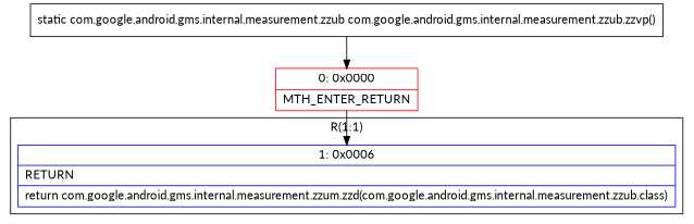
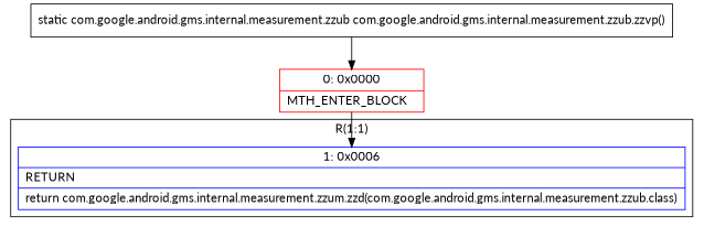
  digraph {
    fontname=Lato
    node [shape=record fontname=Lato]
    edge [fontname=Lato]
    n1 [color=blue label="{1\:\ 0x0006|RETURN\l|return com.google.android.gms.internal.measurement.zzum.zzd(com.google.android.gms.internal.measurement.zzub.class)\l}"]
-   n2 [color=red label="{0\:\ 0x0000|MTH_ENTER_RETURN\l}"]
+   n2 [color=red label="{0\:\ 0x0000|MTH_ENTER_BLOCK\l}"]
    n3 [label="{static com.google.android.gms.internal.measurement.zzub com.google.android.gms.internal.measurement.zzub.zzvp() }"]
    subgraph cluster_1 {
      label="R(1:1)"
      n1
    }
    n2 -> n1
    n3 -> n2
  }
